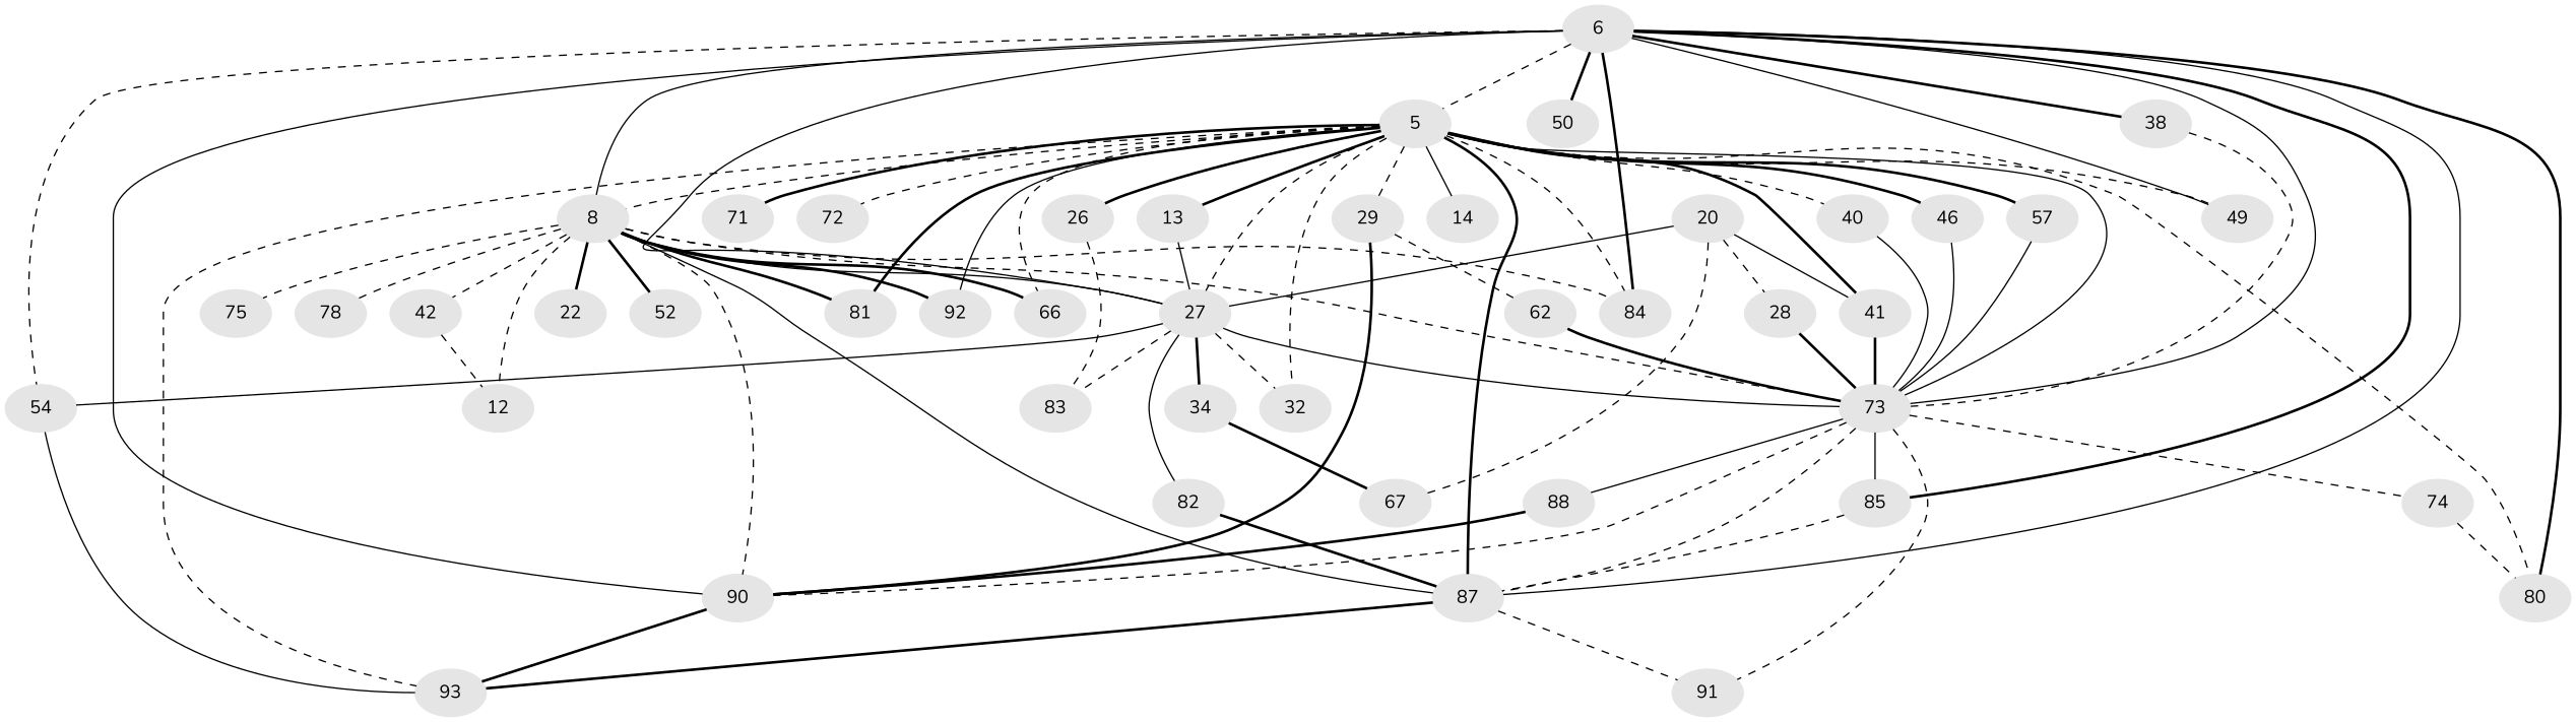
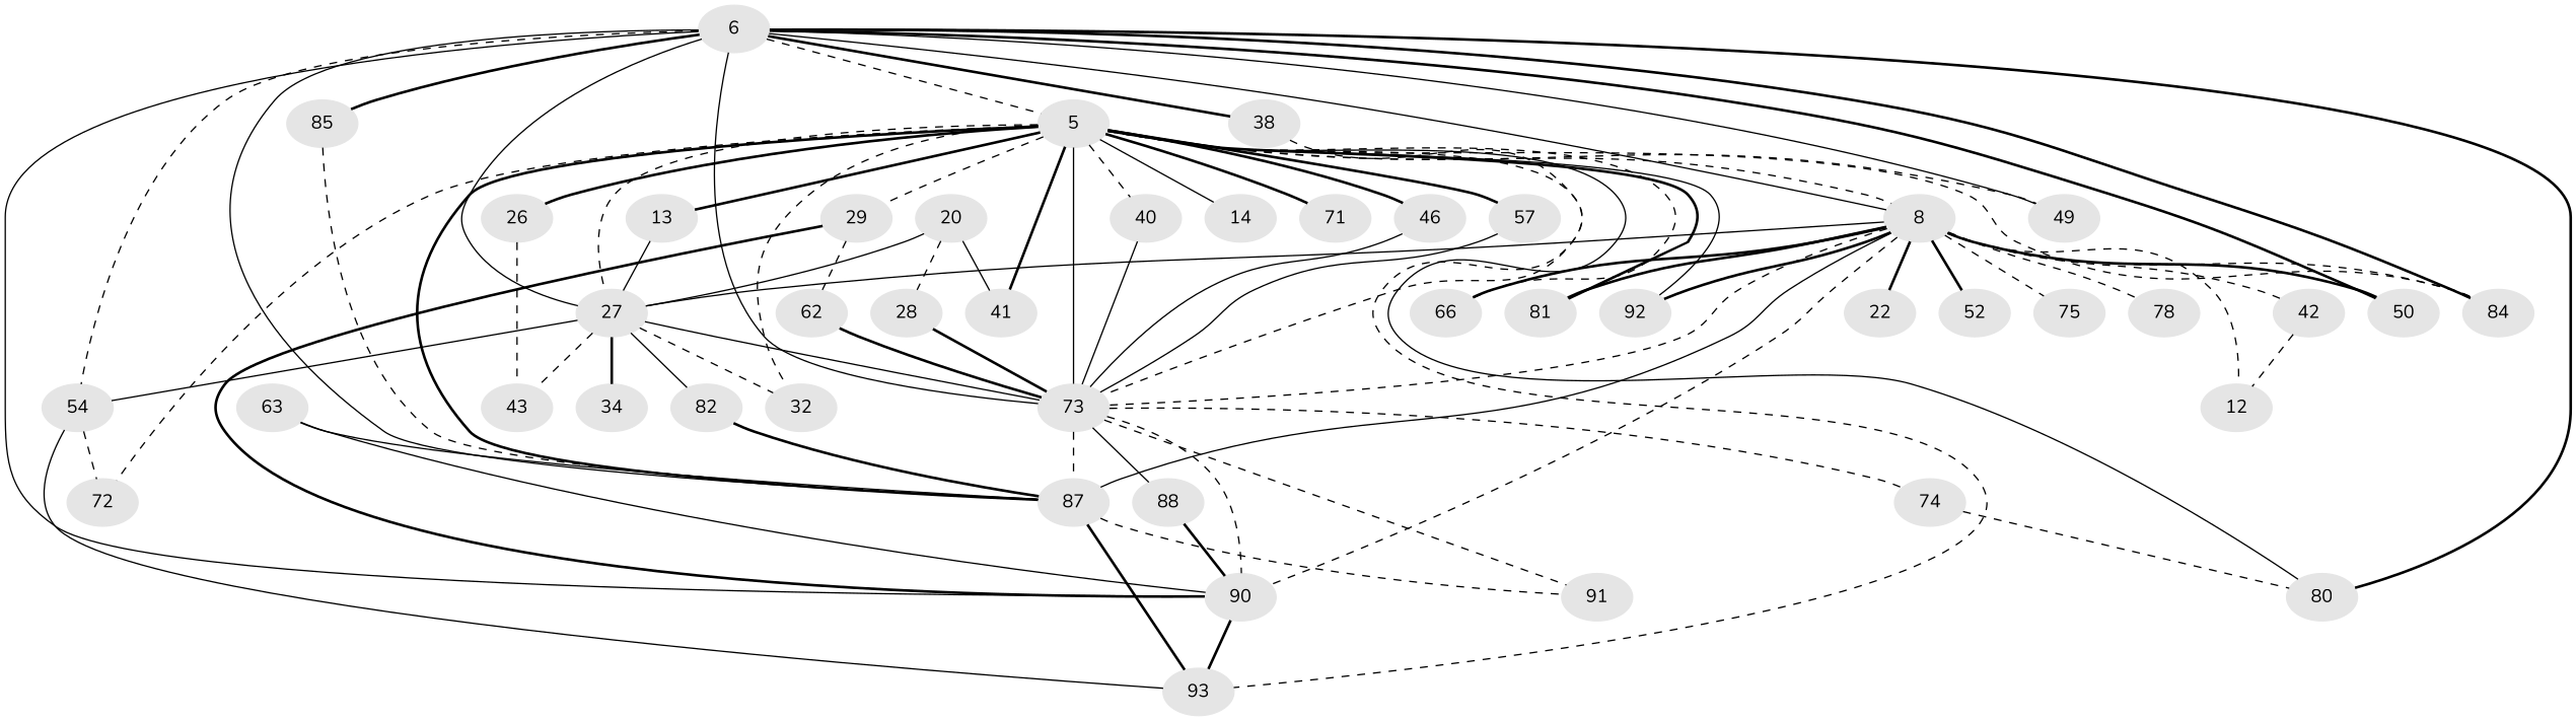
  graph {
    fontname=Nunito
    node [color=gray90 fontname=Nunito style=filled]
    edge [fontname=Nunito style=dashed]
    n1 [label=6 super="+2"]
    5 [super="+1"]
    8 [super="+7"]
    n4 [label=27 super="+16+6"]
    38
    49
    50
    54 [super="+15"]
    73 [super="+69+21"]
    80 [super="+11"]
    84 [super="+59+79"]
    85 [super="+64+58+44"]
    87 [super="+56+77+24+76+36"]
    90 [super="+61+86"]
    13
    14
    26
    29
    32
    40 [super="+27"]
    46
    57 [super="+45"]
    66 [super="+65"]
    71 [super="+60"]
    72
    81
    92
    93 [super="+89"]
    41
    12
    22
    42
    52
    75
    78
    34
    82
-   83
+   83 [label=43]
    74
    88
    91
    62
    20
    28
-   67 [super="+53"]
+   63
    n1 -- 5 [weight=4]
    n1 -- 8 [style=solid weight=4]
    n1 -- n4 [style=solid weight=4]
    n1 -- 38 [style=bold]
    n1 -- 49 [style=solid]
    n1 -- 50 [style=bold]
    n1 -- 54 [weight=2]
    n1 -- 73 [style=solid weight=6]
    n1 -- 80 [style=bold weight=2]
    n1 -- 84 [style=bold weight=2]
    n1 -- 85 [style=bold weight=3]
    n1 -- 87 [style=solid]
    n1 -- 90 [style=solid]
    5 -- 8 [weight=4]
    5 -- n4 [weight=5]
    5 -- 49
    5 -- 73 [style=solid weight=6]
-   5 -- 80
+   5 -- 80 [style=solid]
    5 -- 84 [weight=2]
    5 -- 87 [style=bold weight=3]
    5 -- 13 [style=bold]
    5 -- 14 [style=solid weight=2]
    5 -- 26 [style=bold weight=2]
    5 -- 29 [weight=2]
    5 -- 32
    5 -- 40
    5 -- 46 [style=bold]
    5 -- 57 [style=bold weight=2]
    5 -- 66
    5 -- 71 [style=bold weight=4]
    5 -- 72
    5 -- 81 [style=bold]
    5 -- 92 [style=solid]
    5 -- 93
    5 -- 41 [style=bold]
    8 -- n4 [style=solid weight=5]
+   8 -- 50 [style=bold]
    8 -- 73 [weight=4]
    8 -- 84 [weight=2]
    8 -- 87 [style=solid weight=4]
    8 -- 90 [weight=5]
    8 -- 66 [style=bold]
    8 -- 81 [style=bold]
    8 -- 92 [style=bold]
    8 -- 12 [weight=2]
    8 -- 22 [style=bold]
    8 -- 42
    8 -- 52 [style=bold]
    8 -- 75
    8 -- 78
    n4 -- 54 [style=solid]
    n4 -- 73 [style=solid weight=6]
    n4 -- 32
    n4 -- 34 [style=bold]
    n4 -- 82 [style=solid]
    n4 -- 83
    38 -- 73
+   54 -- 72
    54 -- 93 [style=solid]
-   73 -- 85 [style=solid]
    73 -- 87 [weight=4]
    73 -- 90
    73 -- 74
    73 -- 88 [style=solid]
    73 -- 91
    85 -- 87
    87 -- 93 [style=bold]
    87 -- 91
    90 -- 93 [style=bold]
    13 -- n4 [style=solid]
    26 -- 83
    29 -- 90 [style=bold]
    29 -- 62
    40 -- 73 [style=solid]
    46 -- 73 [style=solid]
    57 -- 73 [style=solid]
-   41 -- 73 [style=bold]
    42 -- 12
-   34 -- 67 [style=bold]
    82 -- 87 [style=bold]
    74 -- 80
    88 -- 90 [style=bold]
    62 -- 73 [style=bold]
    20 -- n4 [style=solid weight=2]
    20 -- 41 [style=solid]
    20 -- 28
-   20 -- 67 [weight=2]
    28 -- 73 [style=bold]
+   63 -- 87 [style=solid]
+   63 -- 90 [style=solid]
  }
